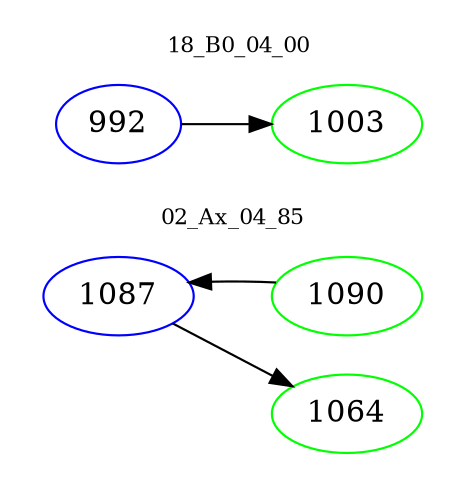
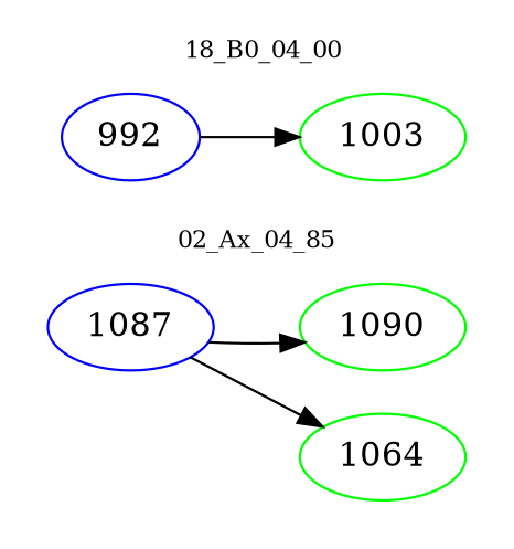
  digraph {
    rankdir=LR
    node [color=green]
    edge [color=black]
    n1 [color=blue label=1087]
    n2 [label=1064]
    n3 [label=1090]
    n4 [color=blue label=992]
    n5 [label=1003]
    subgraph cluster_1 {
      color=white
      fontsize=10
      label="02_Ax_04_85"
      n1
      n2
      n3
    }
    subgraph cluster_2 {
      color=white
      fontsize=10
      label="18_B0_04_00"
      n4
      n5
    }
    n1 -> n2
-   n3 -> n1
+   n1 -> n3
    n4 -> n5
  }
